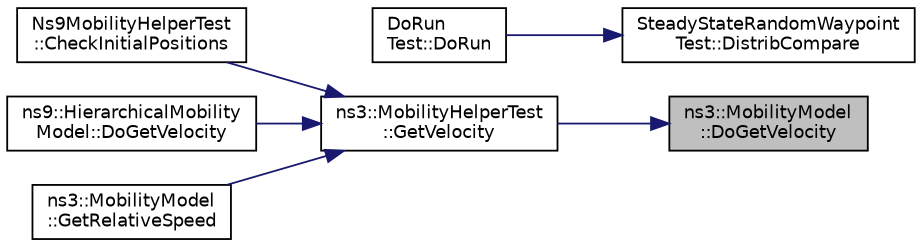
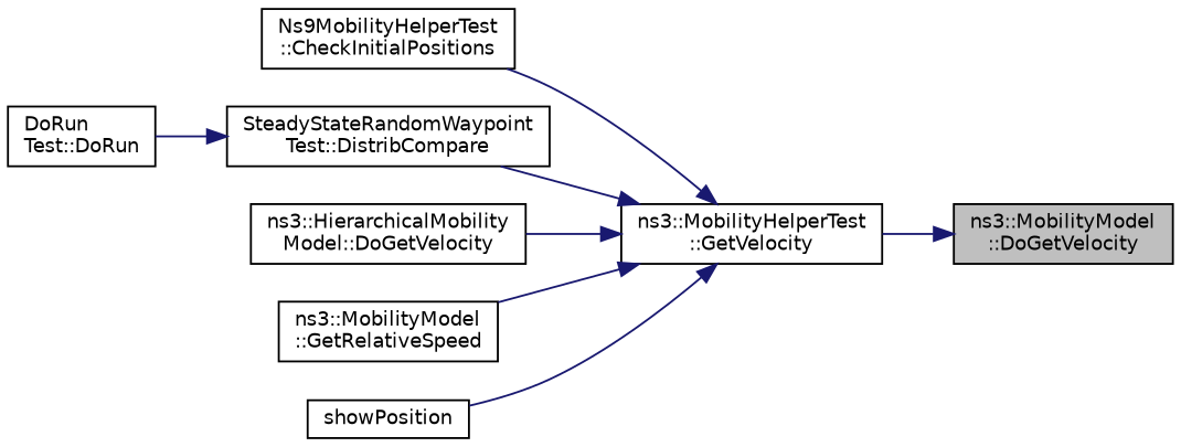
  digraph {
    rankdir=RL
    node [color=black fillcolor=white fontname=Helvetica fontsize=10 shape=record style=filled]
    edge [color=midnightblue dir=back fontname=Helvetica fontsize=10 labelfontname=Helvetica labelfontsize=10 style=solid]
    n1 [fillcolor=grey75 fontcolor=black height=0.2 label="ns3::MobilityModel\l::DoGetVelocity" width=0.4]
    n2 [height=0.2 label="ns3::MobilityHelperTest\l::GetVelocity" width=0.4]
    n3 [height=0.2 label="Ns9MobilityHelperTest\l::CheckInitialPositions" width=0.4]
    n4 [height=0.2 label="SteadyStateRandomWaypoint\lTest::DistribCompare" width=0.4]
-   n5 [height=0.2 label="ns9::HierarchicalMobility\lModel::DoGetVelocity" width=0.4]
+   n5 [height=0.2 label="ns3::HierarchicalMobility\lModel::DoGetVelocity" width=0.4]
    n6 [height=0.2 label="ns3::MobilityModel\l::GetRelativeSpeed" width=0.4]
+   n7 [height=0.2 label=showPosition width=0.4]
    n8 [height=0.2 label="DoRun\lTest::DoRun" width=0.4]
    n1 -> n2
    n2 -> n3
+   n2 -> n4
    n2 -> n5
    n2 -> n6
+   n2 -> n7
    n4 -> n8
  }
